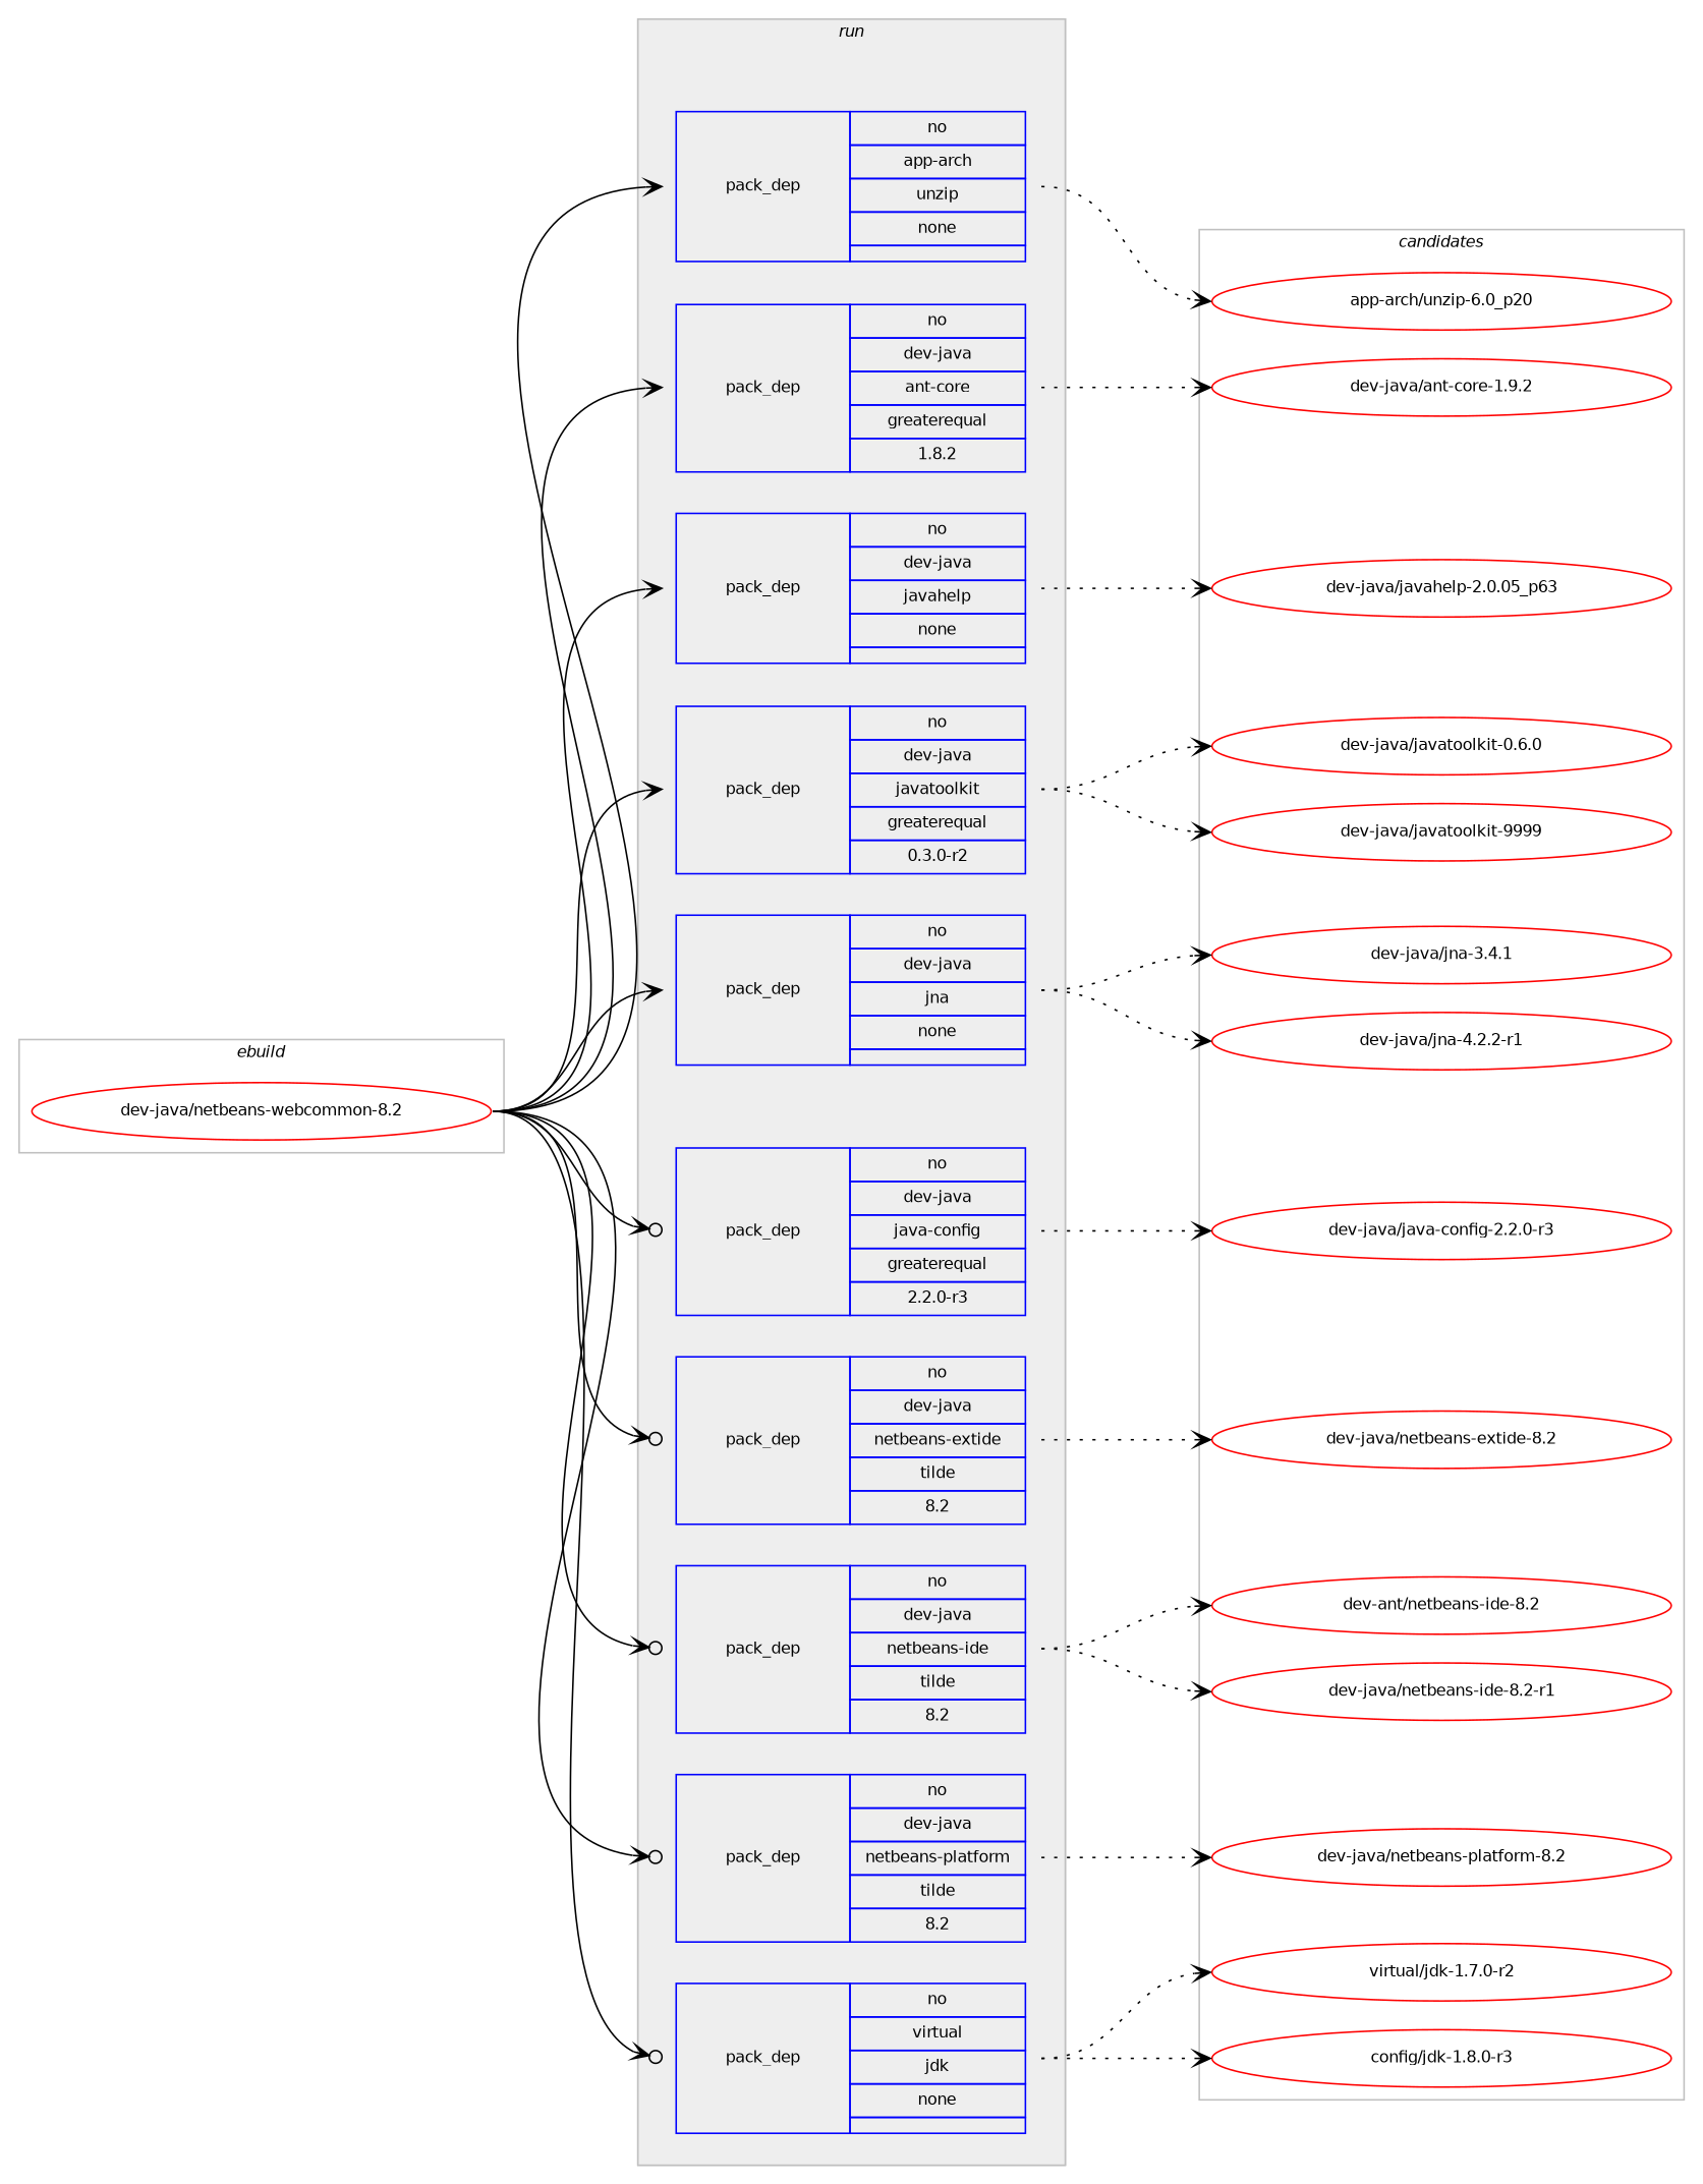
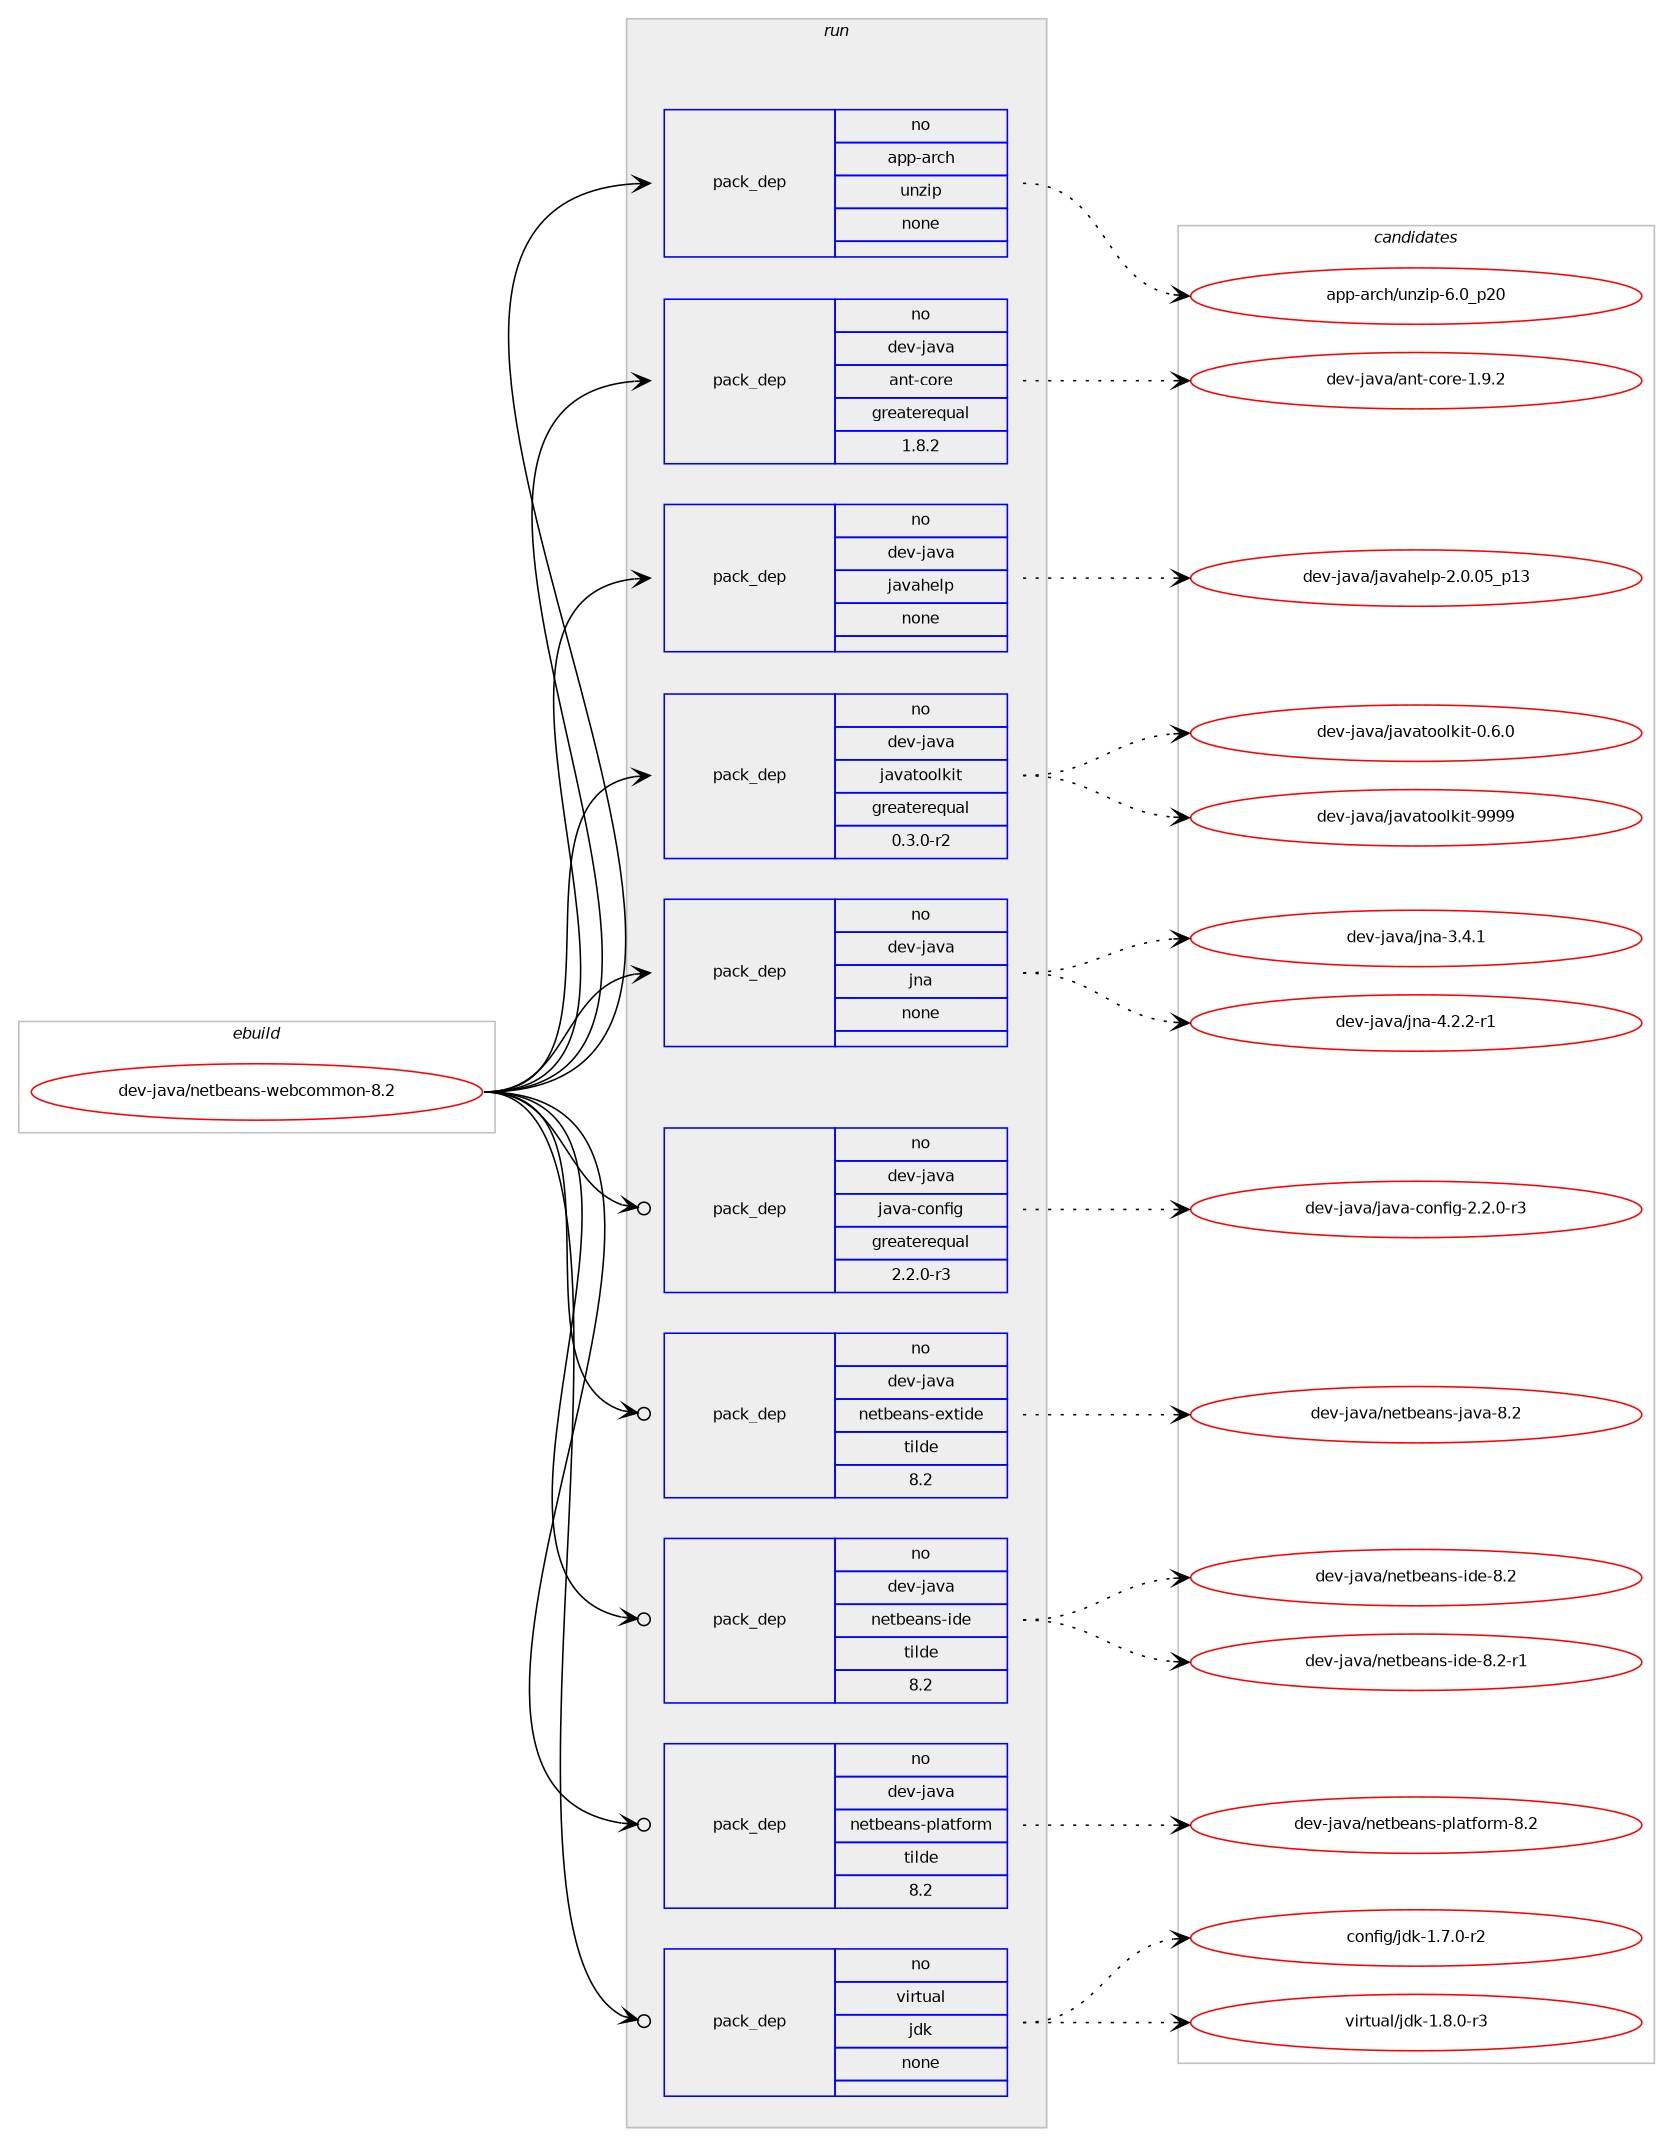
  digraph {
    compound=true
    concentrate=true
    fontname=Helvetica
    fontsize=10
    newrank=true
    rankdir=LR
    ranksep=1.5
    node [color=red fontname=Helvetica fontsize=10]
    edge [arrowhead=vee headport=w style=dotted tailport=e weight=100]
    n1 [label="dev-java/netbeans-webcommon-8.2" width=4]
    n2 [color=blue label=<<TABLE BORDER="0" CELLBORDER="1" CELLSPACING="0" CELLPADDING="4" WIDTH="220"><TR><TD ROWSPAN="6" CELLPADDING="30">pack_dep</TD></TR><TR><TD WIDTH="110">no</TD></TR><TR><TD>app-arch</TD></TR><TR><TD>unzip</TD></TR><TR><TD>none</TD></TR><TR><TD></TD></TR></TABLE>> shape=none]
    n3 [color=blue label=<<TABLE BORDER="0" CELLBORDER="1" CELLSPACING="0" CELLPADDING="4" WIDTH="220"><TR><TD ROWSPAN="6" CELLPADDING="30">pack_dep</TD></TR><TR><TD WIDTH="110">no</TD></TR><TR><TD>dev-java</TD></TR><TR><TD>ant-core</TD></TR><TR><TD>greaterequal</TD></TR><TR><TD>1.8.2</TD></TR></TABLE>> shape=none]
    n4 [color=blue label=<<TABLE BORDER="0" CELLBORDER="1" CELLSPACING="0" CELLPADDING="4" WIDTH="220"><TR><TD ROWSPAN="6" CELLPADDING="30">pack_dep</TD></TR><TR><TD WIDTH="110">no</TD></TR><TR><TD>dev-java</TD></TR><TR><TD>javahelp</TD></TR><TR><TD>none</TD></TR><TR><TD></TD></TR></TABLE>> shape=none]
    n5 [color=blue label=<<TABLE BORDER="0" CELLBORDER="1" CELLSPACING="0" CELLPADDING="4" WIDTH="220"><TR><TD ROWSPAN="6" CELLPADDING="30">pack_dep</TD></TR><TR><TD WIDTH="110">no</TD></TR><TR><TD>dev-java</TD></TR><TR><TD>javatoolkit</TD></TR><TR><TD>greaterequal</TD></TR><TR><TD>0.3.0-r2</TD></TR></TABLE>> shape=none]
    n6 [color=blue label=<<TABLE BORDER="0" CELLBORDER="1" CELLSPACING="0" CELLPADDING="4" WIDTH="220"><TR><TD ROWSPAN="6" CELLPADDING="30">pack_dep</TD></TR><TR><TD WIDTH="110">no</TD></TR><TR><TD>dev-java</TD></TR><TR><TD>jna</TD></TR><TR><TD>none</TD></TR><TR><TD></TD></TR></TABLE>> shape=none]
    n7 [color=blue label=<<TABLE BORDER="0" CELLBORDER="1" CELLSPACING="0" CELLPADDING="4" WIDTH="220"><TR><TD ROWSPAN="6" CELLPADDING="30">pack_dep</TD></TR><TR><TD WIDTH="110">no</TD></TR><TR><TD>dev-java</TD></TR><TR><TD>java-config</TD></TR><TR><TD>greaterequal</TD></TR><TR><TD>2.2.0-r3</TD></TR></TABLE>> shape=none]
    n8 [color=blue label=<<TABLE BORDER="0" CELLBORDER="1" CELLSPACING="0" CELLPADDING="4" WIDTH="220"><TR><TD ROWSPAN="6" CELLPADDING="30">pack_dep</TD></TR><TR><TD WIDTH="110">no</TD></TR><TR><TD>dev-java</TD></TR><TR><TD>netbeans-extide</TD></TR><TR><TD>tilde</TD></TR><TR><TD>8.2</TD></TR></TABLE>> shape=none]
    n9 [color=blue label=<<TABLE BORDER="0" CELLBORDER="1" CELLSPACING="0" CELLPADDING="4" WIDTH="220"><TR><TD ROWSPAN="6" CELLPADDING="30">pack_dep</TD></TR><TR><TD WIDTH="110">no</TD></TR><TR><TD>dev-java</TD></TR><TR><TD>netbeans-ide</TD></TR><TR><TD>tilde</TD></TR><TR><TD>8.2</TD></TR></TABLE>> shape=none]
    n10 [color=blue label=<<TABLE BORDER="0" CELLBORDER="1" CELLSPACING="0" CELLPADDING="4" WIDTH="220"><TR><TD ROWSPAN="6" CELLPADDING="30">pack_dep</TD></TR><TR><TD WIDTH="110">no</TD></TR><TR><TD>dev-java</TD></TR><TR><TD>netbeans-platform</TD></TR><TR><TD>tilde</TD></TR><TR><TD>8.2</TD></TR></TABLE>> shape=none]
    n11 [color=blue label=<<TABLE BORDER="0" CELLBORDER="1" CELLSPACING="0" CELLPADDING="4" WIDTH="220"><TR><TD ROWSPAN="6" CELLPADDING="30">pack_dep</TD></TR><TR><TD WIDTH="110">no</TD></TR><TR><TD>virtual</TD></TR><TR><TD>jdk</TD></TR><TR><TD>none</TD></TR><TR><TD></TD></TR></TABLE>> shape=none]
    n12 [label="app-arch/unzip-6.0_p20" width=4]
    n13 [label="dev-java/ant-core-1.9.2" width=4]
-   n14 [label="dev-java/javahelp-2.0.05_p63" width=4]
+   n14 [label="dev-java/javahelp-2.0.05_p13" width=4]
    n15 [label="dev-java/javatoolkit-0.6.0" width=4]
    n16 [label="dev-java/javatoolkit-9999" width=4]
    n17 [label="dev-java/jna-3.4.1" width=4]
    n18 [label="dev-java/jna-4.2.2-r1" width=4]
    n19 [label="dev-java/java-config-2.2.0-r3" width=4]
-   n20 [label="dev-java/netbeans-extide-8.2" width=4]
+   n20 [label="dev-java/netbeans-java-8.2" width=4]
    n21 [label="dev-java/netbeans-platform-8.2" width=4]
-   n22 [label="dev-ant/netbeans-ide-8.2" width=4]
+   n22 [label="dev-java/netbeans-ide-8.2" width=4]
    n23 [label="dev-java/netbeans-ide-8.2-r1" width=4]
-   n24 [label="virtual/jdk-1.7.0-r2" width=4]
-   n25 [label="config/jdk-1.8.0-r3" width=4]
+   n24 [label="config/jdk-1.7.0-r2" width=4]
+   n25 [label="virtual/jdk-1.8.0-r3" width=4]
    subgraph cluster_1 {
      color=gray
      label=<<i>ebuild</i>>
      rank=same
      n1
    }
    subgraph cluster_2 {
      color=gray
      label=<<i>dependencies</i>>
      subgraph cluster_3 {
        color=gray
        fillcolor="#eeeeee"
        label=<<i>compile</i>>
        style=filled
        subgraph sub_4 {
          color=gray
          fillcolor="#eeeeee"
          label=<<i>compile</i>>
          style=filled
          n2
        }
        subgraph sub_5 {
          color=gray
          fillcolor="#eeeeee"
          label=<<i>compile</i>>
          style=filled
          n3
        }
        subgraph sub_6 {
          color=gray
          fillcolor="#eeeeee"
          label=<<i>compile</i>>
          style=filled
          n4
        }
        subgraph sub_7 {
          color=gray
          fillcolor="#eeeeee"
          label=<<i>compile</i>>
          style=filled
          n5
        }
        subgraph sub_8 {
          color=gray
          fillcolor="#eeeeee"
          label=<<i>compile</i>>
          style=filled
          n6
        }
      }
      subgraph cluster_9 {
        color=gray
        fillcolor="#eeeeee"
        label=<<i>compile and run</i>>
        style=filled
        subgraph sub_10 {
          color=gray
          fillcolor="#eeeeee"
          label=<<i>compile and run</i>>
          style=filled
          n7
        }
        subgraph sub_11 {
          color=gray
          fillcolor="#eeeeee"
          label=<<i>compile and run</i>>
          style=filled
          n8
        }
        subgraph sub_12 {
          color=gray
          fillcolor="#eeeeee"
          label=<<i>compile and run</i>>
          style=filled
          n9
        }
        subgraph sub_13 {
          color=gray
          fillcolor="#eeeeee"
          label=<<i>compile and run</i>>
          style=filled
          n10
        }
        subgraph sub_14 {
          color=gray
          fillcolor="#eeeeee"
          label=<<i>compile and run</i>>
          style=filled
          n11
        }
      }
      subgraph cluster_15 {
        color=gray
        fillcolor="#eeeeee"
        label=<<i>run</i>>
        style=filled
      }
    }
    subgraph cluster_16 {
      color=gray
      label=<<i>candidates</i>>
      rank=same
      subgraph sub_17 {
        color=black
        label=<<i>candidates</i>>
        nodesep=1
        rank=same
        n12
      }
      subgraph sub_18 {
        color=black
        label=<<i>candidates</i>>
        nodesep=1
        rank=same
        n13
      }
      subgraph sub_19 {
        color=black
        label=<<i>candidates</i>>
        nodesep=1
        rank=same
        n14
      }
      subgraph sub_20 {
        color=black
        label=<<i>candidates</i>>
        nodesep=1
        rank=same
        n15
        n16
      }
      subgraph sub_21 {
        color=black
        label=<<i>candidates</i>>
        nodesep=1
        rank=same
        n17
        n18
      }
      subgraph sub_22 {
        color=black
        label=<<i>candidates</i>>
        nodesep=1
        rank=same
        n19
      }
      subgraph sub_23 {
        color=black
        label=<<i>candidates</i>>
        nodesep=1
        rank=same
        n20
      }
      subgraph sub_24 {
        color=black
        label=<<i>candidates</i>>
        nodesep=1
        rank=same
        n21
      }
      subgraph sub_25 {
        color=black
        label=<<i>candidates</i>>
        nodesep=1
        rank=same
        n22
        n23
      }
      subgraph sub_26 {
        color=black
        label=<<i>candidates</i>>
        nodesep=1
        rank=same
        n24
        n25
      }
    }
    n1 -> n2 [style=solid weight=20]
    n1 -> n3 [style=solid weight=20]
    n1 -> n4 [style=solid weight=20]
    n1 -> n5 [style=solid weight=20]
    n1 -> n6 [style=solid weight=20]
    n1 -> n7 [arrowhead=odotvee style=solid weight=20]
    n1 -> n8 [arrowhead=odotvee style=solid weight=20]
    n1 -> n9 [arrowhead=odotvee style=solid weight=20]
    n1 -> n10 [arrowhead=odotvee style=solid weight=20]
    n1 -> n11 [arrowhead=odotvee style=solid weight=20]
    n2 -> n12
    n3 -> n13
    n4 -> n14
    n5 -> n15
    n5 -> n16
    n6 -> n17
    n6 -> n18
    n7 -> n19
    n8 -> n20
    n9 -> n22
    n9 -> n23
    n10 -> n21
    n11 -> n24
    n11 -> n25
  }
